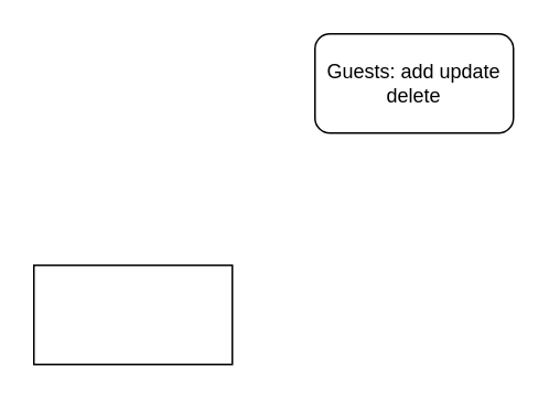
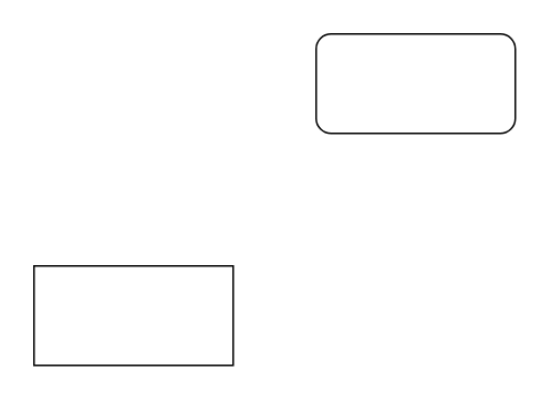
  <mxCell id="0" />
  <mxCell id="1" parent="0" />
  <mxCell id="2" value="" style="rounded=1;whiteSpace=wrap;html=1;" vertex="1" parent="1"><mxGeometry x="190" y="20" width="120" height="60" as="geometry" /></mxCell>
  <mxCell id="3" value="" style="rounded=0;whiteSpace=wrap;html=1;" vertex="1" parent="1"><mxGeometry x="20" y="160" width="120" height="60" as="geometry" /></mxCell>
- <mxCell id="4" value="Guests: add update delete" style="text;html=1;strokeColor=none;fillColor=none;align=center;verticalAlign=middle;whiteSpace=wrap;rounded=0;" vertex="1" parent="1"><mxGeometry x="190" y="20" width="120" height="60" as="geometry" /></mxCell>
